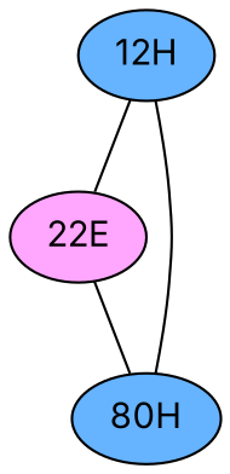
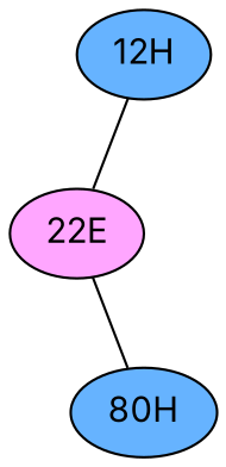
  graph {
    fontname=Inter
    node [fillcolor="#66B3FF" fontname=Inter style=radial]
    edge [fontname=Inter penwidth=1]
    n1 [fillcolor="#FFA6FF" label="22E"]
    "12H"
    "80H"
    n1 -- "80H"
    "12H" -- n1
-   "12H" -- "80H"
  }
